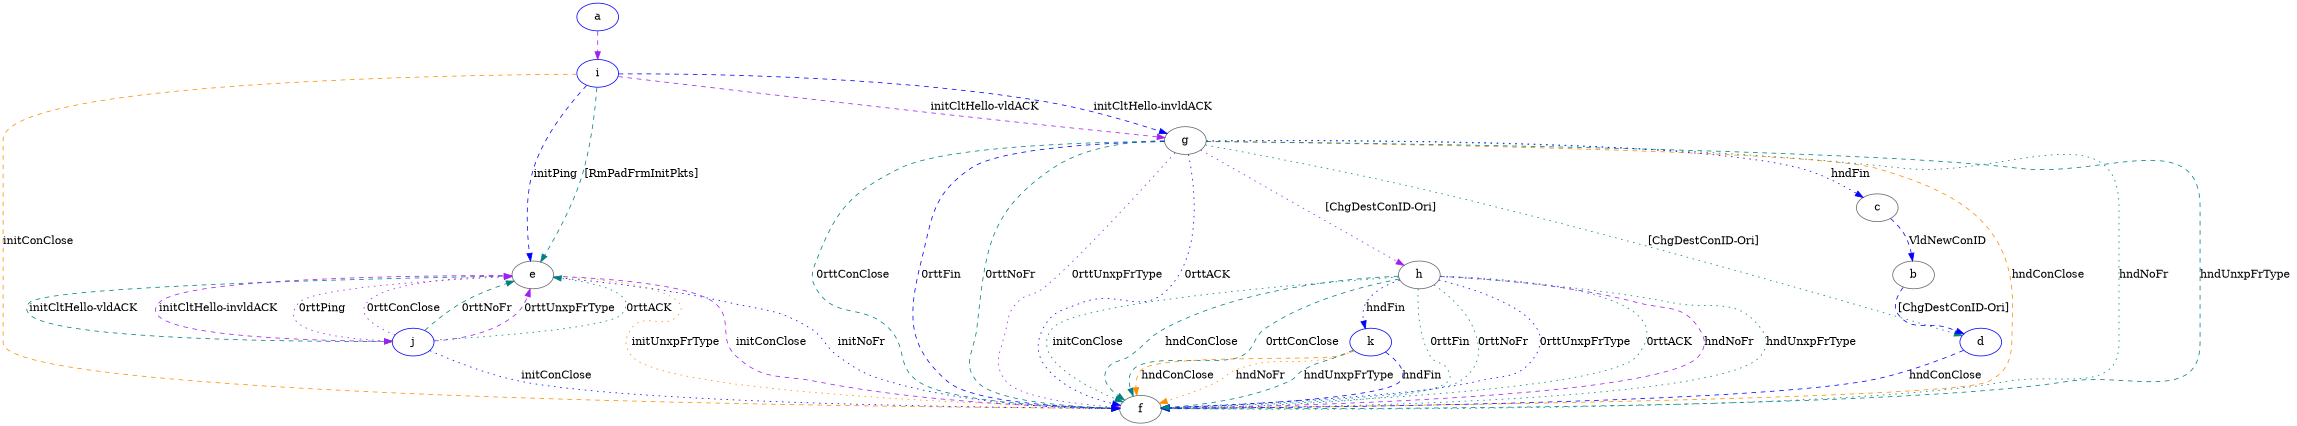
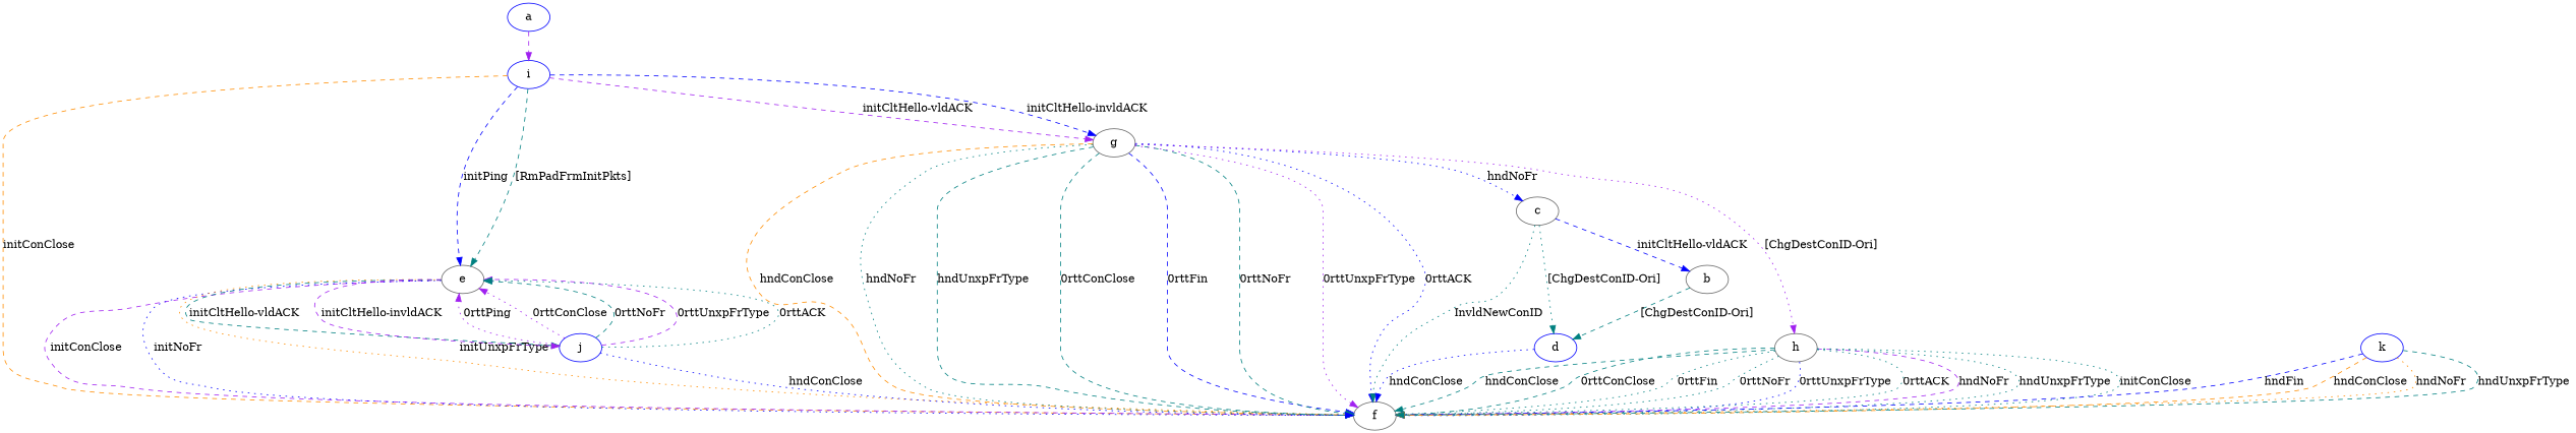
  digraph {
    node [color=gray40]
    edge [color=teal style=dashed]
    a [color=blue]
    i [color=blue]
    f
    e
    g
    j [color=blue]
    c
    h
    d [color=blue]
    b
    k [color=blue]
    a -> i [color=purple]
    i -> f [color=darkorange label="initConClose "]
    i -> e [color=blue label="initPing "]
    i -> e [label="[RmPadFrmInitPkts] "]
    i -> g [color=purple label="initCltHello-vldACK "]
    i -> g [color=blue label="initCltHello-invldACK "]
    e -> f [color=purple label="initConClose "]
    e -> f [color=blue label="initNoFr " style=dotted]
    e -> f [color=darkorange label="initUnxpFrType " style=dotted]
    e -> j [label="initCltHello-vldACK "]
    e -> j [color=purple label="initCltHello-invldACK "]
    g -> f [color=darkorange label="hndConClose "]
    g -> f [label="hndNoFr " style=dotted]
    g -> f [label="hndUnxpFrType "]
    g -> f [label="0rttConClose "]
    g -> f [color=blue label="0rttFin "]
    g -> f [label="0rttNoFr "]
    g -> f [color=purple label="0rttUnxpFrType " style=dotted]
    g -> f [color=blue label="0rttACK " style=dotted]
-   g -> c [color=blue label="hndFin " style=dotted]
+   g -> c [color=blue label="hndNoFr " style=dotted]
    g -> h [color=purple label="[ChgDestConID-Ori] " style=dotted]
-   j -> f [color=blue label="initConClose " style=dotted]
+   j -> f [color=blue label="hndConClose " style=dotted]
    j -> e [color=purple label="0rttPing " style=dotted]
    j -> e [color=purple label="0rttConClose " style=dotted]
    j -> e [label="0rttNoFr "]
    j -> e [color=purple label="0rttUnxpFrType "]
    j -> e [label="0rttACK " style=dotted]
-   g -> d [label="[ChgDestConID-Ori] " style=dotted]
-   c -> b [color=blue label="VldNewConID "]
+   c -> f [label="InvldNewConID " style=dotted]
+   c -> d [label="[ChgDestConID-Ori] " style=dotted]
+   c -> b [color=blue label="initCltHello-vldACK "]
    h -> f [label="hndConClose "]
    h -> f [label="0rttConClose "]
    h -> f [label="0rttFin " style=dotted]
    h -> f [label="0rttNoFr " style=dotted]
    h -> f [color=blue label="0rttUnxpFrType " style=dotted]
    h -> f [label="0rttACK " style=dotted]
    h -> f [color=purple label="hndNoFr "]
    h -> f [label="hndUnxpFrType " style=dotted]
    h -> f [label="initConClose " style=dotted]
-   h -> k [color=blue label="hndFin " style=dotted]
-   d -> f [color=blue label="hndConClose "]
-   b -> d [color=blue label="[ChgDestConID-Ori] "]
+   d -> f [color=blue label="hndConClose " style=dotted]
+   b -> d [label="[ChgDestConID-Ori] "]
    k -> f [color=blue label="hndFin "]
    k -> f [color=darkorange label="hndConClose "]
    k -> f [color=darkorange label="hndNoFr " style=dotted]
    k -> f [label="hndUnxpFrType "]
  }
